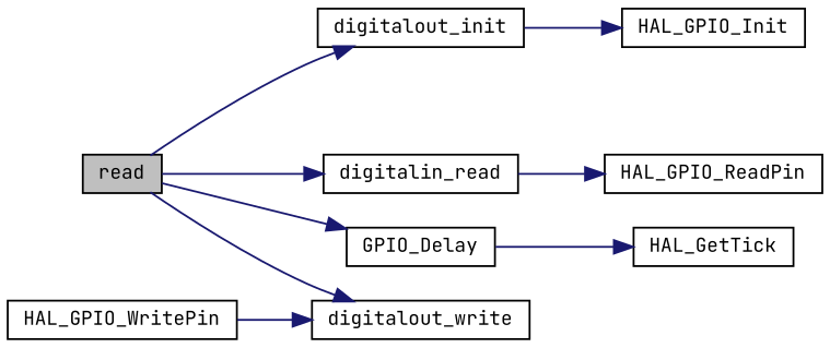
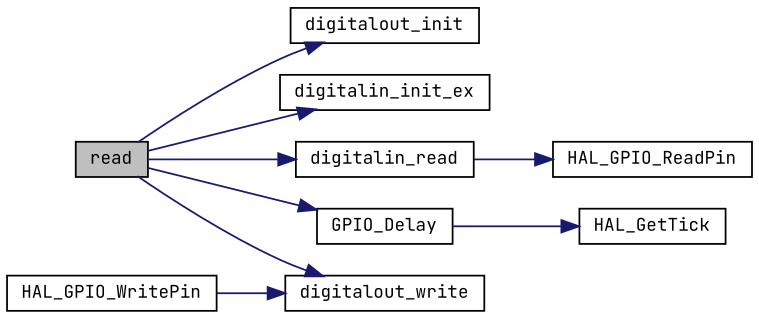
  digraph {
    fontname="JetBrains Mono"
    rankdir=LR
    node [color=black fillcolor=white fontname="JetBrains Mono" fontsize=10 shape=record style=filled]
    edge [color=midnightblue fontname="JetBrains Mono" fontsize=10 labelfontname=Helvetica labelfontsize=10 style=solid]
    n1 [fillcolor=grey75 fontcolor=black height=0.2 label=read width=0.4]
    n2 [height=0.2 label=digitalout_init width=0.4]
+   n3 [height=0.2 label=digitalin_init_ex width=0.4]
    n4 [height=0.2 label=digitalout_write width=0.4]
    n5 [height=0.2 label=digitalin_read width=0.4]
    n6 [height=0.2 label=GPIO_Delay width=0.4]
-   n7 [height=0.2 label=HAL_GPIO_Init width=0.4]
    n8 [height=0.2 label=HAL_GPIO_ReadPin width=0.4]
    n9 [height=0.2 label=HAL_GetTick width=0.4]
    n10 [height=0.2 label=HAL_GPIO_WritePin width=0.4]
    n1 -> n2
+   n1 -> n3
    n1 -> n4
    n1 -> n5
    n1 -> n6
-   n2 -> n7
    n5 -> n8
    n6 -> n9
    n10 -> n4
  }
